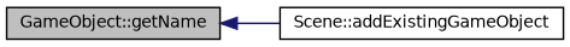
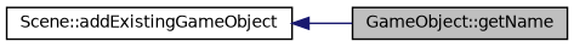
  digraph {
    rankdir=LR
    node [color=black fontname=Helvetica fontsize=10 shape=record style=filled]
    n1 [fillcolor=grey75 fontcolor=black height=0.2 label="GameObject::getName" width=0.4]
    n2 [fillcolor=white height=0.2 label="Scene::addExistingGameObject" width=0.4]
-   n1 -> n2 [color=midnightblue dir=back fontname=Helvetica fontsize=10 labelfontname=Helvetica labelfontsize=10 style=solid]
+   n2 -> n1 [color=midnightblue dir=back fontname=Helvetica fontsize=10 labelfontname=Helvetica labelfontsize=10 style=solid]
  }
